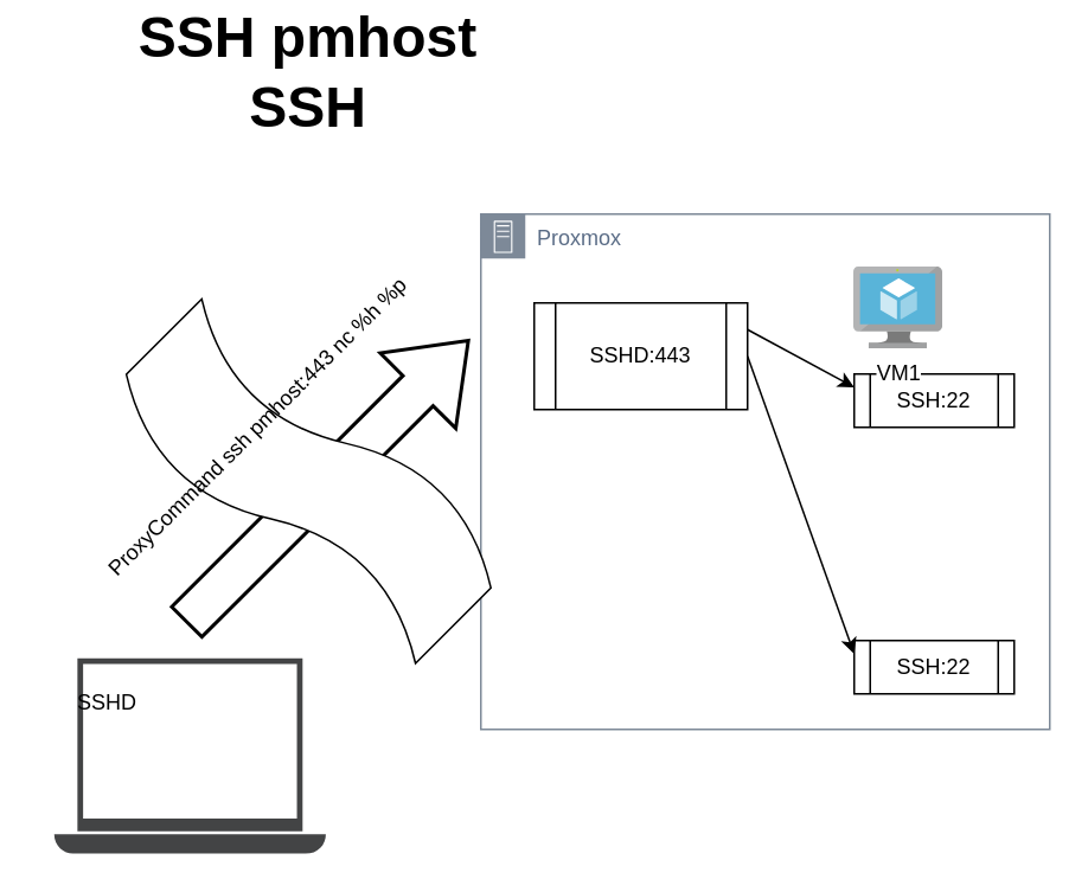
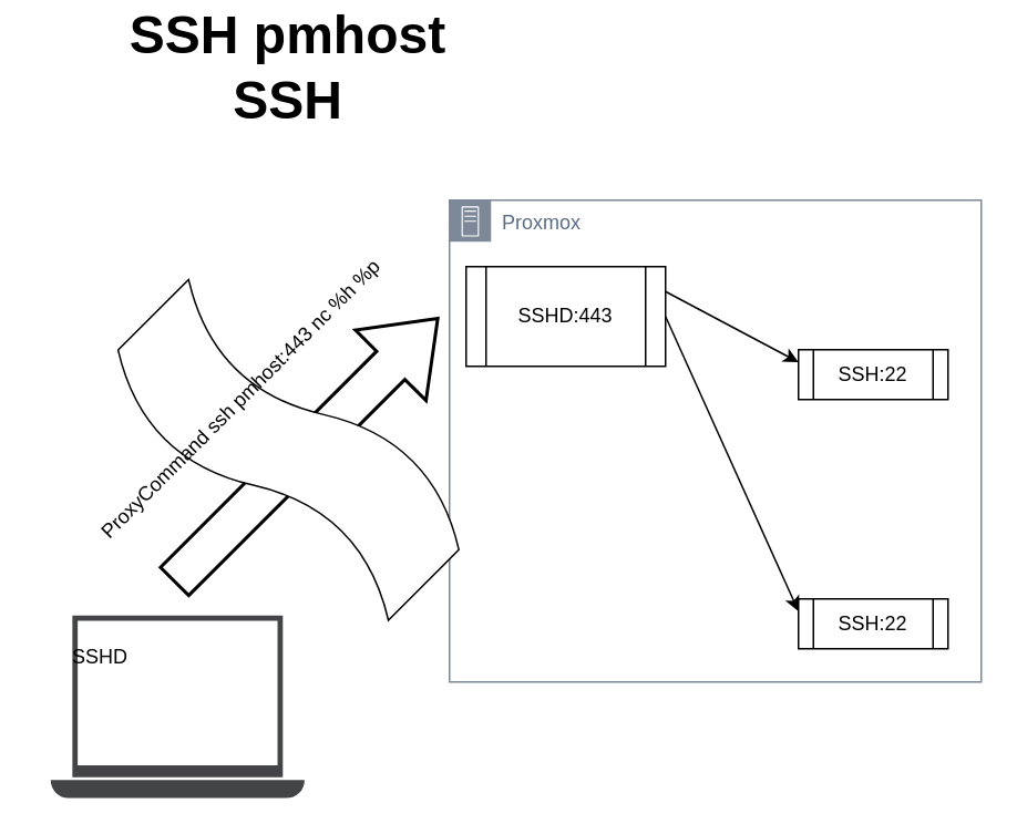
  <mxCell id="0" />
  <mxCell id="1" parent="0" />
  <mxCell id="2" value="Proxmox" style="points=[[0,0],[0.25,0],[0.5,0],[0.75,0],[1,0],[1,0.25],[1,0.5],[1,0.75],[1,1],[0.75,1],[0.5,1],[0.25,1],[0,1],[0,0.75],[0,0.5],[0,0.25]];outlineConnect=0;gradientColor=none;html=1;whiteSpace=wrap;fontSize=12;fontStyle=0;container=1;pointerEvents=0;collapsible=0;recursiveResize=0;shape=mxgraph.aws4.group;grIcon=mxgraph.aws4.group_on_premise;strokeColor=#7D8998;fillColor=none;verticalAlign=top;align=left;spacingLeft=30;fontColor=#5A6C86;dashed=0;" parent="1" vertex="1"><mxGeometry x="270" y="120" width="320" height="290" as="geometry" /></mxCell>
- <mxCell id="3" value="SSHD:443" style="shape=process;whiteSpace=wrap;html=1;backgroundOutline=1;" parent="2" vertex="1"><mxGeometry x="30" y="50" width="120" height="60" as="geometry" /></mxCell>
+ <mxCell id="3" value="SSHD:443" style="shape=process;whiteSpace=wrap;html=1;backgroundOutline=1;" parent="2" vertex="1"><mxGeometry x="10" y="40" width="120" height="60" as="geometry" /></mxCell>
  <mxCell id="4" value="SSH:22" style="shape=process;whiteSpace=wrap;html=1;backgroundOutline=1;" parent="2" vertex="1"><mxGeometry x="210" y="90" width="90" height="30" as="geometry" /></mxCell>
  <mxCell id="5" value="SSH:22" style="shape=process;whiteSpace=wrap;html=1;backgroundOutline=1;" parent="2" vertex="1"><mxGeometry x="210" y="240" width="90" height="30" as="geometry" /></mxCell>
- <mxCell id="6" value="VM1" style="image;sketch=0;aspect=fixed;html=1;points=[];align=center;fontSize=12;image=img/lib/mscae/Virtual_Machine.svg;" parent="2" vertex="1"><mxGeometry x="210" y="30" width="50" height="46" as="geometry" /></mxCell>
  <mxCell id="7" value="" style="endArrow=classic;html=1;rounded=0;entryX=0;entryY=0.25;entryDx=0;entryDy=0;exitX=1;exitY=0.25;exitDx=0;exitDy=0;" parent="2" source="3" target="4" edge="1"><mxGeometry width="50" height="50" relative="1" as="geometry"><mxPoint x="130" y="240" as="sourcePoint" /><mxPoint x="180" y="190" as="targetPoint" /></mxGeometry></mxCell>
  <mxCell id="8" value="" style="endArrow=classic;html=1;rounded=0;entryX=0;entryY=0.25;entryDx=0;entryDy=0;exitX=1;exitY=0.5;exitDx=0;exitDy=0;" parent="2" source="3" target="5" edge="1"><mxGeometry width="50" height="50" relative="1" as="geometry"><mxPoint x="130" y="240" as="sourcePoint" /><mxPoint x="180" y="190" as="targetPoint" /></mxGeometry></mxCell>
  <mxCell id="9" value="" style="verticalLabelPosition=bottom;verticalAlign=top;html=1;strokeWidth=2;shape=mxgraph.arrows2.arrow;dy=0.6;dx=40;notch=0;direction=east;rotation=-45;" parent="1" vertex="1"><mxGeometry x="71.8" y="240.3" width="223.93" height="60" as="geometry" /></mxCell>
  <mxCell id="10" value="" style="group" parent="1" vertex="1" connectable="0"><mxGeometry x="30" y="370" width="152.78" height="110" as="geometry" /></mxCell>
  <mxCell id="11" value="" style="sketch=0;pointerEvents=1;shadow=0;dashed=0;html=1;strokeColor=none;fillColor=#434445;aspect=fixed;labelPosition=center;verticalLabelPosition=bottom;verticalAlign=top;align=center;outlineConnect=0;shape=mxgraph.vvd.laptop;" parent="10" vertex="1"><mxGeometry width="152.78" height="110" as="geometry" /></mxCell>
  <mxCell id="12" value="SSHD" style="text;html=1;align=center;verticalAlign=middle;whiteSpace=wrap;rounded=0;" parent="10" vertex="1"><mxGeometry y="10" width="60" height="30" as="geometry" /></mxCell>
  <mxCell id="13" value="SSH pmhost SSH" style="text;html=1;align=center;verticalAlign=middle;whiteSpace=wrap;rounded=0;fontSize=32;fontStyle=1" parent="1" vertex="1"><mxGeometry x="40" y="20" width="266.24" height="40" as="geometry" /></mxCell>
  <mxCell id="14" value="" style="shape=tape;whiteSpace=wrap;html=1;rotation=45;" parent="1" vertex="1"><mxGeometry x="58.12" y="220.3" width="230" height="100" as="geometry" /></mxCell>
  <mxCell id="15" value="ProxyCommand ssh pmhost:443 nc %h %p" style="text;html=1;align=center;verticalAlign=middle;whiteSpace=wrap;rounded=0;rotation=-45;" parent="1" vertex="1"><mxGeometry x="20" y="225.25" width="250" height="30" as="geometry" /></mxCell>
